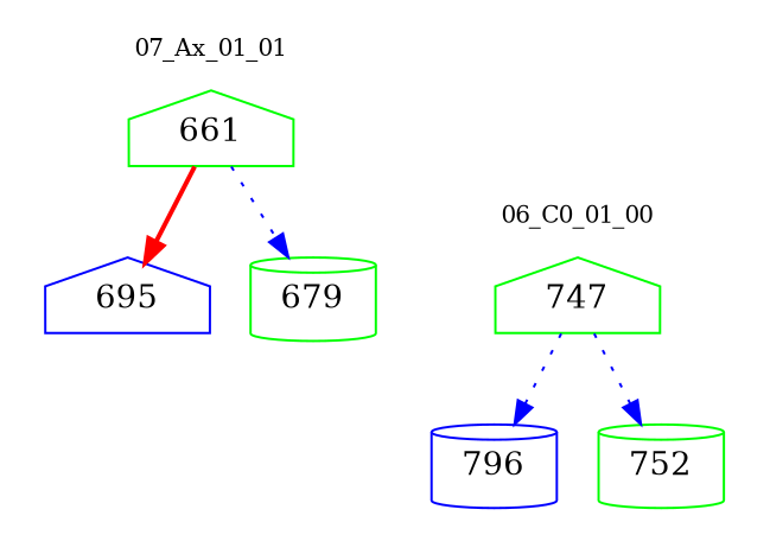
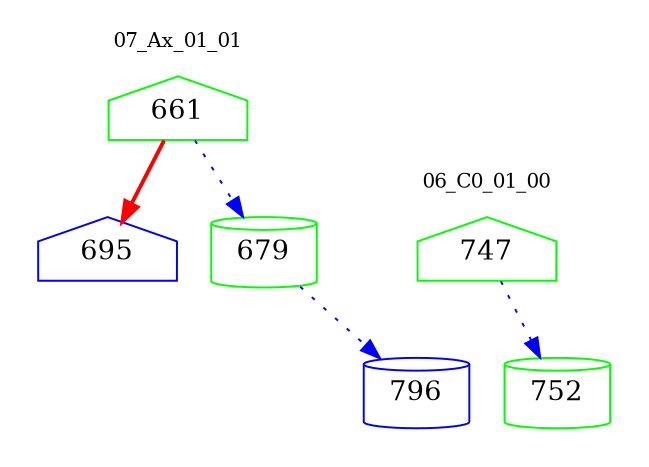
  digraph {
    node [color=green shape=house]
    edge [color=blue style=dotted]
    n1 [label=661]
    n2 [color=blue label=695]
    n3 [label=679 shape=cylinder]
    n4 [label=747]
    n5 [color=blue label=796 shape=cylinder]
    n6 [label=752 shape=cylinder]
    subgraph cluster_1 {
      color=white
      fontsize=10
      label="07_Ax_01_01"
      n1
      n2
      n3
    }
    subgraph cluster_2 {
      color=white
      fontsize=10
      label="06_C0_01_00"
      n4
      n5
      n6
    }
    n1 -> n2 [color=red style=bold]
    n1 -> n3
-   n4 -> n5
+   n3 -> n5
    n4 -> n6
  }
